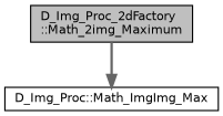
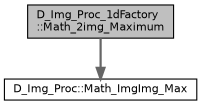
  digraph {
    rankdir=TB
    node [color=black fontname=Helvetica fontsize=10 shape=record style=filled]
-   n1 [fillcolor=grey75 fontcolor=black height=0.2 label="D_Img_Proc_2dFactory\l::Math_2img_Maximum" width=0.4]
+   n1 [fillcolor=grey75 fontcolor=black height=0.2 label="D_Img_Proc_1dFactory\l::Math_2img_Maximum" width=0.4]
    n2 [fillcolor=white height=0.2 label="D_Img_Proc::Math_ImgImg_Max" width=0.4]
    n1 -> n2 [color=gray40 fontname=Helvetica fontsize=10 labelfontname=Helvetica labelfontsize=10 style=bold]
  }
